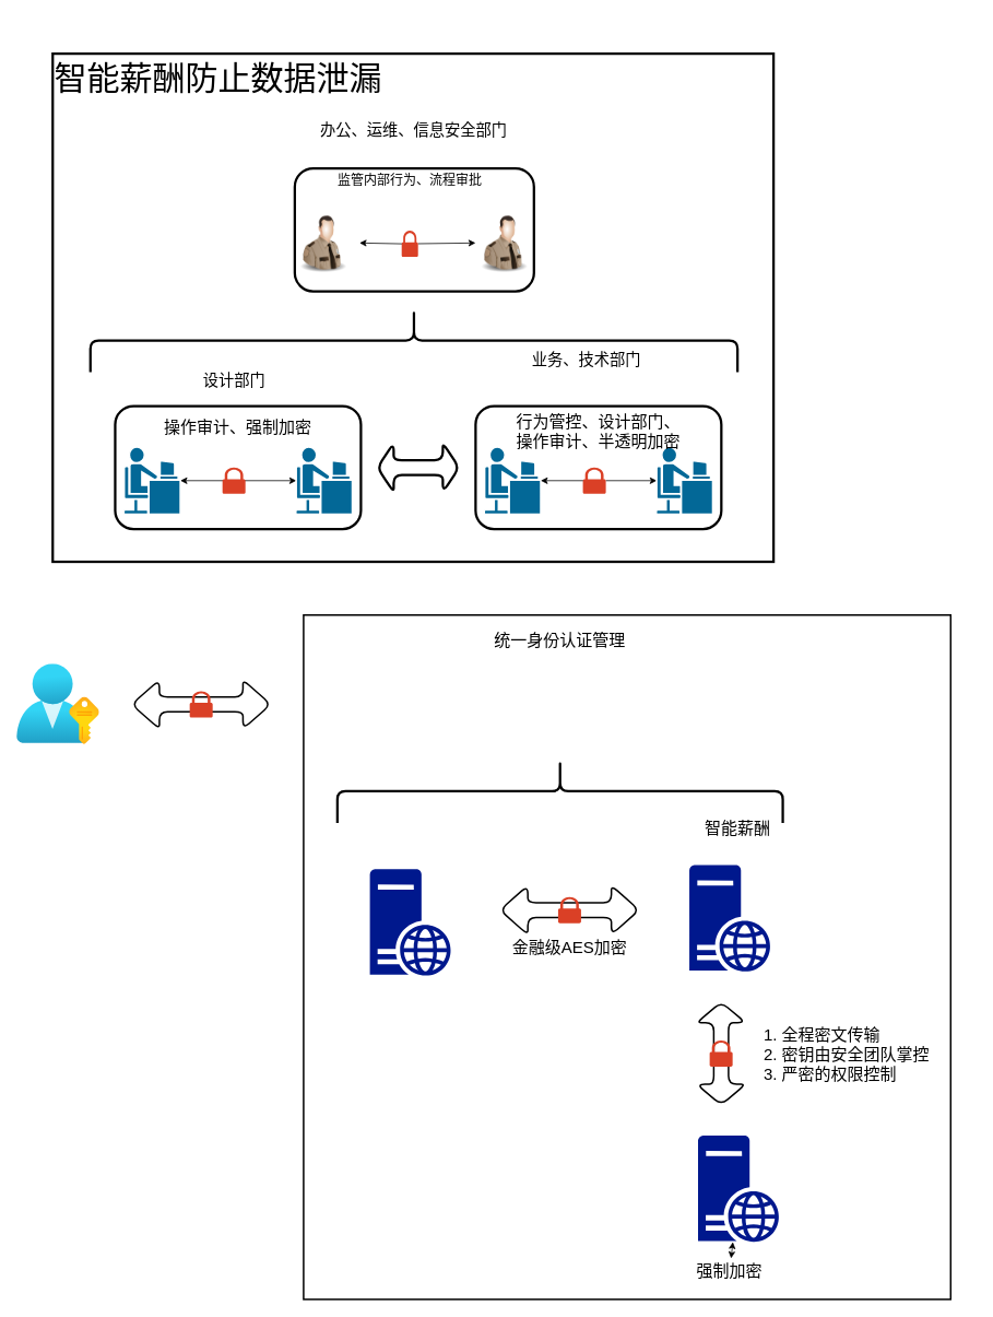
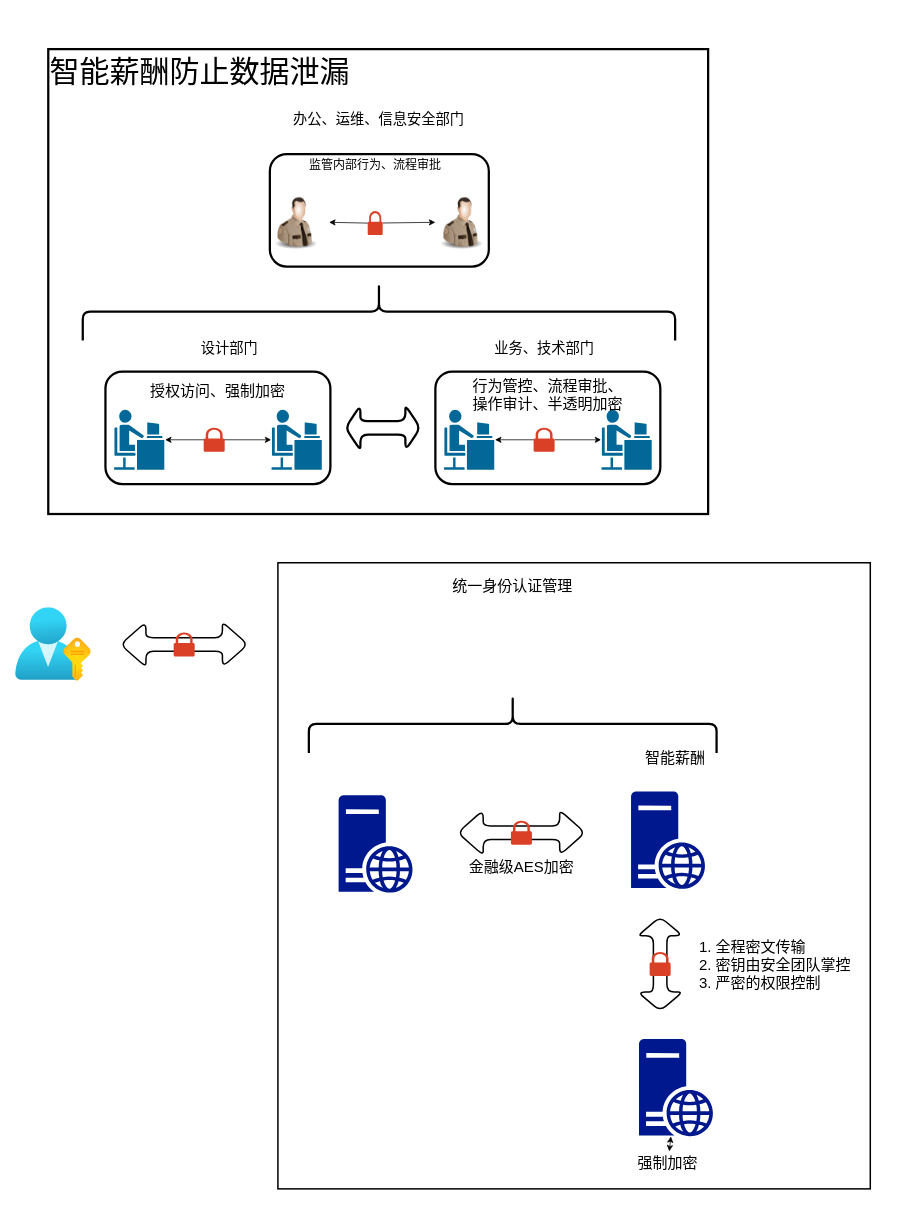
  <mxCell id="0" />
  <mxCell id="1" parent="0" />
  <mxCell id="2" value="" style="rounded=0;whiteSpace=wrap;html=1;labelBackgroundColor=none;fontSize=20;strokeWidth=2;fillColor=none;align=left;verticalAlign=top;" vertex="1" parent="1"><mxGeometry x="370" y="750" width="790" height="835" as="geometry" /></mxCell>
  <mxCell id="3" value="智能薪酬防止数据泄漏" style="rounded=0;whiteSpace=wrap;html=1;labelBackgroundColor=none;fontSize=40;strokeWidth=3;fillColor=none;verticalAlign=top;align=left;" vertex="1" parent="1"><mxGeometry x="63.75" y="65" width="880" height="620" as="geometry" /></mxCell>
  <mxCell id="4" value="" style="rounded=1;whiteSpace=wrap;html=1;labelBackgroundColor=none;fontSize=40;strokeWidth=3;fillColor=none;align=left;verticalAlign=top;" vertex="1" parent="1"><mxGeometry x="580" y="495" width="300" height="150" as="geometry" /></mxCell>
  <mxCell id="5" value="" style="rounded=1;whiteSpace=wrap;html=1;labelBackgroundColor=none;fontSize=40;strokeWidth=3;fillColor=none;align=left;verticalAlign=top;" vertex="1" parent="1"><mxGeometry x="140" y="495" width="300" height="150" as="geometry" /></mxCell>
  <mxCell id="6" style="edgeStyle=none;rounded=0;orthogonalLoop=1;jettySize=auto;html=1;entryX=0.01;entryY=0.5;entryDx=0;entryDy=0;entryPerimeter=0;startArrow=classic;startFill=1;" edge="1" parent="1" source="7" target="8"><mxGeometry relative="1" as="geometry" /></mxCell>
  <mxCell id="7" value="" style="shape=mxgraph.cisco.people.androgenous_person;html=1;pointerEvents=1;dashed=0;fillColor=#036897;strokeColor=#ffffff;strokeWidth=2;verticalLabelPosition=bottom;verticalAlign=top;align=center;outlineConnect=0;" vertex="1" parent="1"><mxGeometry x="150.5" y="545" width="69" height="82" as="geometry" /></mxCell>
  <mxCell id="8" value="" style="shape=mxgraph.cisco.people.androgenous_person;html=1;pointerEvents=1;dashed=0;fillColor=#036897;strokeColor=#ffffff;strokeWidth=2;verticalLabelPosition=bottom;verticalAlign=top;align=center;outlineConnect=0;" vertex="1" parent="1"><mxGeometry x="360.5" y="545" width="69" height="82" as="geometry" /></mxCell>
- <mxCell id="9" value="操作审计、强制加密" style="text;html=1;strokeColor=none;fillColor=none;align=center;verticalAlign=middle;whiteSpace=wrap;rounded=0;fontSize=20;strokeWidth=6;" vertex="1" parent="1"><mxGeometry x="180" y="505" width="220" height="30" as="geometry" /></mxCell>
- <mxCell id="10" value="&lt;font style=&quot;font-size: 19px;&quot;&gt;设计部门&lt;/font&gt;" style="text;html=1;align=center;verticalAlign=middle;resizable=0;points=[];autosize=1;strokeColor=none;fillColor=none;fontSize=19;" vertex="1" parent="1"><mxGeometry x="240" y="450" width="90" height="30" as="geometry" /></mxCell>
+ <mxCell id="9" value="授权访问、强制加密" style="text;html=1;strokeColor=none;fillColor=none;align=center;verticalAlign=middle;whiteSpace=wrap;rounded=0;fontSize=20;strokeWidth=6;" vertex="1" parent="1"><mxGeometry x="180" y="505" width="220" height="30" as="geometry" /></mxCell>
+ <mxCell id="10" value="&lt;font style=&quot;font-size: 19px;&quot;&gt;设计部门&lt;/font&gt;" style="text;html=1;align=center;verticalAlign=middle;resizable=0;points=[];autosize=1;strokeColor=none;fillColor=none;fontSize=19;" vertex="1" parent="1"><mxGeometry x="260" y="450" width="90" height="30" as="geometry" /></mxCell>
  <mxCell id="11" style="edgeStyle=none;rounded=0;orthogonalLoop=1;jettySize=auto;html=1;entryX=0.01;entryY=0.5;entryDx=0;entryDy=0;entryPerimeter=0;startArrow=none;startFill=1;" edge="1" parent="1" source="25" target="13"><mxGeometry relative="1" as="geometry" /></mxCell>
  <mxCell id="12" value="" style="shape=mxgraph.cisco.people.androgenous_person;html=1;pointerEvents=1;dashed=0;fillColor=#036897;strokeColor=#ffffff;strokeWidth=2;verticalLabelPosition=bottom;verticalAlign=top;align=center;outlineConnect=0;" vertex="1" parent="1"><mxGeometry x="590.5" y="545" width="69" height="82" as="geometry" /></mxCell>
  <mxCell id="13" value="" style="shape=mxgraph.cisco.people.androgenous_person;html=1;pointerEvents=1;dashed=0;fillColor=#036897;strokeColor=#ffffff;strokeWidth=2;verticalLabelPosition=bottom;verticalAlign=top;align=center;outlineConnect=0;" vertex="1" parent="1"><mxGeometry x="800.5" y="545" width="69" height="82" as="geometry" /></mxCell>
- <mxCell id="14" value="行为管控、设计部门、&lt;br&gt;操作审计、半透明加密" style="text;html=1;strokeColor=none;fillColor=none;align=center;verticalAlign=middle;whiteSpace=wrap;rounded=0;fontSize=20;" vertex="1" parent="1"><mxGeometry x="595" y="510" width="270" height="30" as="geometry" /></mxCell>
- <mxCell id="15" value="&lt;font style=&quot;font-size: 19px;&quot;&gt;业务、技术部门&lt;/font&gt;" style="text;html=1;align=center;verticalAlign=middle;resizable=0;points=[];autosize=1;strokeColor=none;fillColor=none;fontSize=19;" vertex="1" parent="1"><mxGeometry x="640" y="425" width="150" height="30" as="geometry" /></mxCell>
+ <mxCell id="14" value="行为管控、流程审批、&lt;br&gt;操作审计、半透明加密" style="text;html=1;strokeColor=none;fillColor=none;align=center;verticalAlign=middle;whiteSpace=wrap;rounded=0;fontSize=20;" vertex="1" parent="1"><mxGeometry x="595" y="510" width="270" height="30" as="geometry" /></mxCell>
+ <mxCell id="15" value="&lt;font style=&quot;font-size: 19px;&quot;&gt;业务、技术部门&lt;/font&gt;" style="text;html=1;align=center;verticalAlign=middle;resizable=0;points=[];autosize=1;strokeColor=none;fillColor=none;fontSize=19;" vertex="1" parent="1"><mxGeometry x="650" y="450" width="150" height="30" as="geometry" /></mxCell>
  <mxCell id="16" value="" style="sketch=0;pointerEvents=1;shadow=0;dashed=0;html=1;strokeColor=none;labelPosition=center;verticalLabelPosition=bottom;verticalAlign=top;outlineConnect=0;align=center;shape=mxgraph.office.security.lock_protected;fillColor=#DA4026;fontSize=16;" vertex="1" parent="1"><mxGeometry x="271" y="570" width="28" height="32" as="geometry" /></mxCell>
  <mxCell id="17" value="" style="edgeStyle=none;rounded=0;orthogonalLoop=1;jettySize=auto;html=1;fontSize=40;startArrow=classic;startFill=1;" edge="1" parent="1"><mxGeometry relative="1" as="geometry"><mxPoint x="570" y="636.5" as="targetPoint" /></mxGeometry></mxCell>
  <mxCell id="18" style="edgeStyle=none;rounded=0;orthogonalLoop=1;jettySize=auto;html=1;entryX=0.01;entryY=0.5;entryDx=0;entryDy=0;entryPerimeter=0;startArrow=none;startFill=1;" edge="1" parent="1" source="28"><mxGeometry relative="1" as="geometry"><mxPoint x="438.25" y="296" as="sourcePoint" /><mxPoint x="579.94" y="296" as="targetPoint" /></mxGeometry></mxCell>
  <mxCell id="19" value="监管内部行为、流程审批" style="text;html=1;strokeColor=none;fillColor=none;align=center;verticalAlign=middle;whiteSpace=wrap;rounded=0;fontSize=16;" vertex="1" parent="1"><mxGeometry x="368.75" y="205" width="262" height="30" as="geometry" /></mxCell>
  <mxCell id="20" value="&lt;font style=&quot;font-size: 19px;&quot;&gt;办公、运维、信息安全部门&lt;/font&gt;" style="text;html=1;align=center;verticalAlign=middle;resizable=0;points=[];autosize=1;strokeColor=none;fillColor=none;fontSize=19;" vertex="1" parent="1"><mxGeometry x="383.75" y="145" width="240" height="30" as="geometry" /></mxCell>
  <mxCell id="21" value="" style="image;html=1;image=img/lib/clip_art/people/Security_Man_128x128.png;rounded=1;fontSize=13;fillColor=none;" vertex="1" parent="1"><mxGeometry x="358.25" y="257" width="72" height="80" as="geometry" /></mxCell>
  <mxCell id="22" value="" style="image;html=1;image=img/lib/clip_art/people/Security_Man_128x128.png;rounded=1;fontSize=13;fillColor=none;" vertex="1" parent="1"><mxGeometry x="579.25" y="257" width="72" height="80" as="geometry" /></mxCell>
  <mxCell id="23" value="" style="shape=curlyBracket;whiteSpace=wrap;html=1;rounded=1;flipH=1;fontSize=19;fillColor=none;rotation=-90;labelBackgroundColor=none;strokeWidth=3;" vertex="1" parent="1"><mxGeometry x="466" y="20" width="77.5" height="790" as="geometry" /></mxCell>
  <mxCell id="24" value="" style="edgeStyle=none;rounded=0;orthogonalLoop=1;jettySize=auto;html=1;fontSize=40;startArrow=classic;startFill=1;" edge="1" parent="1"><mxGeometry relative="1" as="geometry"><mxPoint x="641.379" y="588" as="targetPoint" /></mxGeometry></mxCell>
  <mxCell id="25" value="" style="sketch=0;pointerEvents=1;shadow=0;dashed=0;html=1;strokeColor=none;labelPosition=center;verticalLabelPosition=bottom;verticalAlign=top;outlineConnect=0;align=center;shape=mxgraph.office.security.lock_protected;fillColor=#DA4026;fontSize=16;" vertex="1" parent="1"><mxGeometry x="711" y="570" width="28" height="32" as="geometry" /></mxCell>
  <mxCell id="26" value="" style="edgeStyle=none;rounded=0;orthogonalLoop=1;jettySize=auto;html=1;entryX=0.01;entryY=0.5;entryDx=0;entryDy=0;entryPerimeter=0;startArrow=classic;startFill=1;endArrow=none;" edge="1" parent="1" source="12" target="25"><mxGeometry relative="1" as="geometry"><mxPoint x="659.5" y="586" as="sourcePoint" /><mxPoint x="801.19" y="586" as="targetPoint" /></mxGeometry></mxCell>
  <mxCell id="27" value="" style="shape=doubleArrow;whiteSpace=wrap;html=1;rounded=1;labelBackgroundColor=none;fontSize=40;strokeWidth=3;fillColor=none;align=left;verticalAlign=top;" vertex="1" parent="1"><mxGeometry x="460" y="540" width="100" height="60" as="geometry" /></mxCell>
  <mxCell id="28" value="" style="sketch=0;pointerEvents=1;shadow=0;dashed=0;html=1;strokeColor=none;labelPosition=center;verticalLabelPosition=bottom;verticalAlign=top;outlineConnect=0;align=center;shape=mxgraph.office.security.lock_protected;fillColor=#DA4026;fontSize=16;" vertex="1" parent="1"><mxGeometry x="489.75" y="281" width="20" height="32" as="geometry" /></mxCell>
  <mxCell id="29" value="" style="edgeStyle=none;rounded=0;orthogonalLoop=1;jettySize=auto;html=1;entryX=0.01;entryY=0.5;entryDx=0;entryDy=0;entryPerimeter=0;startArrow=classic;startFill=1;endArrow=none;" edge="1" parent="1" target="28"><mxGeometry relative="1" as="geometry"><mxPoint x="438.25" y="296" as="sourcePoint" /><mxPoint x="579.94" y="296" as="targetPoint" /></mxGeometry></mxCell>
  <mxCell id="30" value="" style="rounded=1;whiteSpace=wrap;html=1;labelBackgroundColor=none;fontSize=40;strokeWidth=3;fillColor=none;align=left;verticalAlign=top;" vertex="1" parent="1"><mxGeometry x="359.25" y="205" width="292" height="150" as="geometry" /></mxCell>
  <mxCell id="31" value="" style="sketch=0;aspect=fixed;pointerEvents=1;shadow=0;dashed=0;html=1;strokeColor=none;labelPosition=center;verticalLabelPosition=bottom;verticalAlign=top;align=center;fillColor=#00188D;shape=mxgraph.mscae.enterprise.web_server;rounded=1;labelBackgroundColor=none;fontSize=20;" vertex="1" parent="1"><mxGeometry x="450.95" y="1060" width="98.8" height="130" as="geometry" /></mxCell>
  <mxCell id="32" value="" style="sketch=0;aspect=fixed;pointerEvents=1;shadow=0;dashed=0;html=1;strokeColor=none;labelPosition=center;verticalLabelPosition=bottom;verticalAlign=top;align=center;fillColor=#00188D;shape=mxgraph.mscae.enterprise.web_server;rounded=1;labelBackgroundColor=none;fontSize=20;" vertex="1" parent="1"><mxGeometry x="840.95" y="1055" width="98.8" height="130" as="geometry" /></mxCell>
  <mxCell id="33" value="智能薪酬" style="text;html=1;strokeColor=none;fillColor=none;align=center;verticalAlign=middle;whiteSpace=wrap;rounded=0;labelBackgroundColor=none;fontSize=20;" vertex="1" parent="1"><mxGeometry x="839.75" y="995" width="120" height="30" as="geometry" /></mxCell>
  <mxCell id="34" value="" style="shape=doubleArrow;whiteSpace=wrap;html=1;rounded=1;labelBackgroundColor=none;fontSize=20;strokeWidth=2;fillColor=none;align=left;verticalAlign=top;" vertex="1" parent="1"><mxGeometry x="609.75" y="1080" width="170" height="60" as="geometry" /></mxCell>
  <mxCell id="35" value="" style="sketch=0;pointerEvents=1;shadow=0;dashed=0;html=1;strokeColor=none;labelPosition=center;verticalLabelPosition=bottom;verticalAlign=top;outlineConnect=0;align=center;shape=mxgraph.office.security.lock_protected;fillColor=#DA4026;fontSize=16;" vertex="1" parent="1"><mxGeometry x="680.75" y="1094" width="28" height="32" as="geometry" /></mxCell>
  <mxCell id="36" value="金融级AES加密" style="text;html=1;strokeColor=none;fillColor=none;align=center;verticalAlign=middle;whiteSpace=wrap;rounded=0;labelBackgroundColor=none;fontSize=20;" vertex="1" parent="1"><mxGeometry x="604.75" y="1140" width="180" height="30" as="geometry" /></mxCell>
  <mxCell id="37" value="" style="aspect=fixed;html=1;points=[];align=center;image;fontSize=12;image=img/lib/azure2/azure_stack/User_Subscriptions.svg;rounded=1;labelBackgroundColor=none;strokeWidth=2;fillColor=none;" vertex="1" parent="1"><mxGeometry x="20" y="810" width="100.97" height="98" as="geometry" /></mxCell>
  <mxCell id="38" value="" style="shape=image;html=1;verticalAlign=top;verticalLabelPosition=bottom;labelBackgroundColor=#ffffff;imageAspect=0;aspect=fixed;image=https://cdn2.iconfinder.com/data/icons/picol-vector/32/server_security-128.png;rounded=1;fontSize=20;strokeWidth=2;fillColor=none;" vertex="1" parent="1"><mxGeometry x="619.13" y="795" width="128" height="128" as="geometry" /></mxCell>
  <mxCell id="39" value="" style="shape=curlyBracket;whiteSpace=wrap;html=1;rounded=1;flipH=1;fontSize=19;fillColor=none;rotation=-90;labelBackgroundColor=none;strokeWidth=3;" vertex="1" parent="1"><mxGeometry x="644.38" y="693.13" width="77.5" height="543.75" as="geometry" /></mxCell>
  <mxCell id="40" value="统一身份认证管理" style="text;html=1;strokeColor=none;fillColor=none;align=center;verticalAlign=middle;whiteSpace=wrap;rounded=0;labelBackgroundColor=none;fontSize=20;" vertex="1" parent="1"><mxGeometry x="593.13" y="765" width="180" height="30" as="geometry" /></mxCell>
  <mxCell id="41" value="" style="sketch=0;aspect=fixed;pointerEvents=1;shadow=0;dashed=0;html=1;strokeColor=none;labelPosition=center;verticalLabelPosition=bottom;verticalAlign=top;align=center;fillColor=#00188D;shape=mxgraph.mscae.enterprise.web_server;rounded=1;labelBackgroundColor=none;fontSize=20;" vertex="1" parent="1"><mxGeometry x="851.55" y="1385" width="98.8" height="130" as="geometry" /></mxCell>
  <mxCell id="42" value="" style="edgeStyle=none;rounded=0;orthogonalLoop=1;jettySize=auto;html=1;fontSize=20;startArrow=classic;startFill=1;" edge="1" parent="1" source="43" target="41"><mxGeometry relative="1" as="geometry" /></mxCell>
  <mxCell id="43" value="强制加密" style="text;html=1;strokeColor=none;fillColor=none;align=center;verticalAlign=middle;whiteSpace=wrap;rounded=0;labelBackgroundColor=none;fontSize=20;" vertex="1" parent="1"><mxGeometry x="830.35" y="1535" width="120" height="30" as="geometry" /></mxCell>
  <mxCell id="44" value="" style="shape=doubleArrow;whiteSpace=wrap;html=1;rounded=1;labelBackgroundColor=none;fontSize=20;strokeWidth=2;fillColor=none;align=left;verticalAlign=top;rotation=90;" vertex="1" parent="1"><mxGeometry x="817.13" y="1255" width="125.25" height="60" as="geometry" /></mxCell>
  <mxCell id="45" value="" style="sketch=0;pointerEvents=1;shadow=0;dashed=0;html=1;strokeColor=none;labelPosition=center;verticalLabelPosition=bottom;verticalAlign=top;outlineConnect=0;align=center;shape=mxgraph.office.security.lock_protected;fillColor=#DA4026;fontSize=16;" vertex="1" parent="1"><mxGeometry x="865.75" y="1269" width="28" height="32" as="geometry" /></mxCell>
  <mxCell id="46" value="1. 全程密文传输&lt;br&gt;2. 密钥由安全团队掌控&lt;br&gt;3. 严密的权限控制" style="text;html=1;strokeColor=none;fillColor=none;align=left;verticalAlign=middle;whiteSpace=wrap;rounded=0;labelBackgroundColor=none;fontSize=20;" vertex="1" parent="1"><mxGeometry x="930" y="1225" width="260" height="120" as="geometry" /></mxCell>
  <mxCell id="47" value="" style="shape=doubleArrow;whiteSpace=wrap;html=1;rounded=1;labelBackgroundColor=none;fontSize=20;strokeWidth=2;fillColor=none;align=left;verticalAlign=top;" vertex="1" parent="1"><mxGeometry x="160" y="829" width="170" height="60" as="geometry" /></mxCell>
  <mxCell id="48" value="" style="sketch=0;pointerEvents=1;shadow=0;dashed=0;html=1;strokeColor=none;labelPosition=center;verticalLabelPosition=bottom;verticalAlign=top;outlineConnect=0;align=center;shape=mxgraph.office.security.lock_protected;fillColor=#DA4026;fontSize=16;" vertex="1" parent="1"><mxGeometry x="231" y="843" width="28" height="32" as="geometry" /></mxCell>
